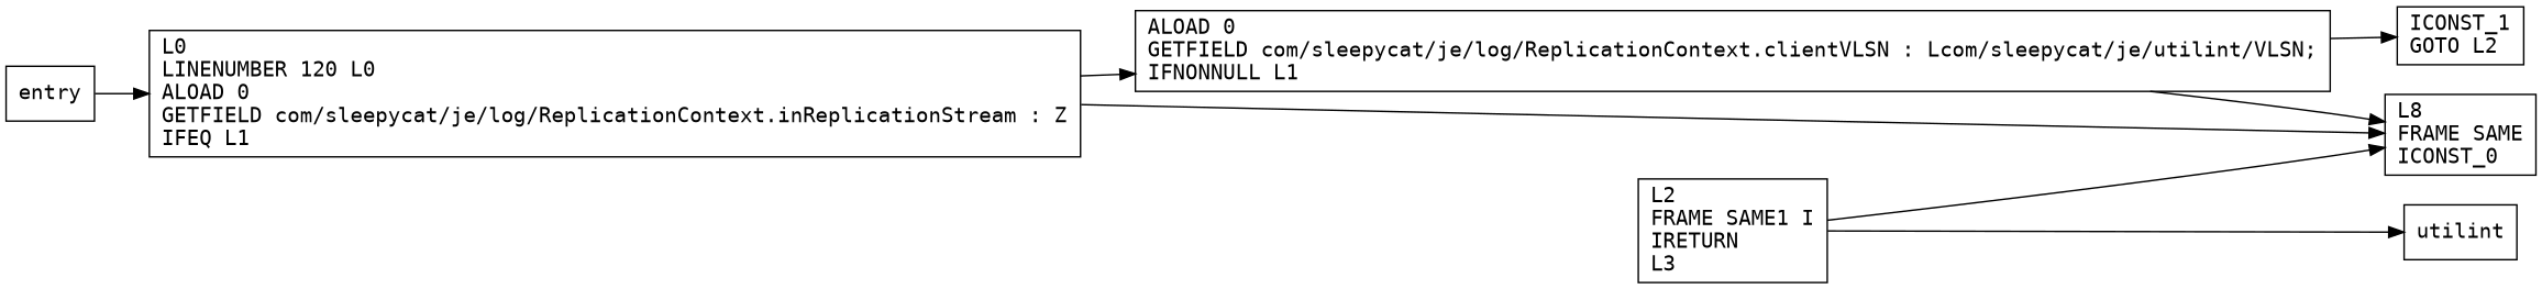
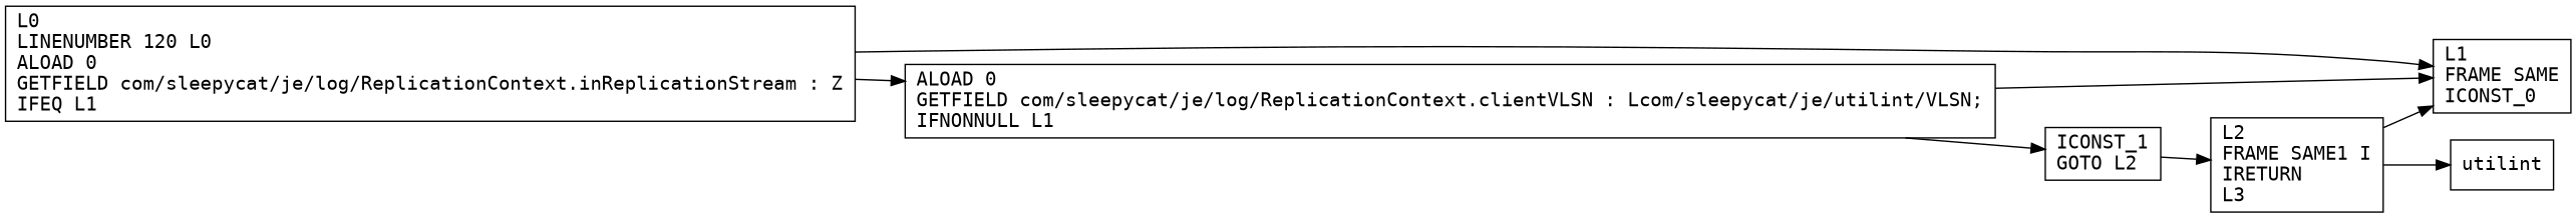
  digraph {
    fontname="DejaVu Sans Mono"
    rankdir=LR
    node [fontname="DejaVu Sans Mono" shape=record]
    edge [fontname="DejaVu Sans Mono"]
-   n1 [label="L8\lFRAME SAME\lICONST_0\l"]
+   n1 [label="L1\lFRAME SAME\lICONST_0\l"]
    n2 [label="L2\lFRAME SAME1 I\lIRETURN\lL3\l"]
    n3 [label=utilint]
    n4 [label="ALOAD 0\lGETFIELD com/sleepycat/je/log/ReplicationContext.clientVLSN : Lcom/sleepycat/je/utilint/VLSN;\lIFNONNULL L1\l"]
    n5 [label="ICONST_1\lGOTO L2\l"]
    n6 [label="L0\lLINENUMBER 120 L0\lALOAD 0\lGETFIELD com/sleepycat/je/log/ReplicationContext.inReplicationStream : Z\lIFEQ L1\l"]
-   entry
    n2 -> n1
    n2 -> n3
    n4 -> n1
    n4 -> n5
+   n5 -> n2
    n6 -> n1
    n6 -> n4
-   entry -> n6
  }
